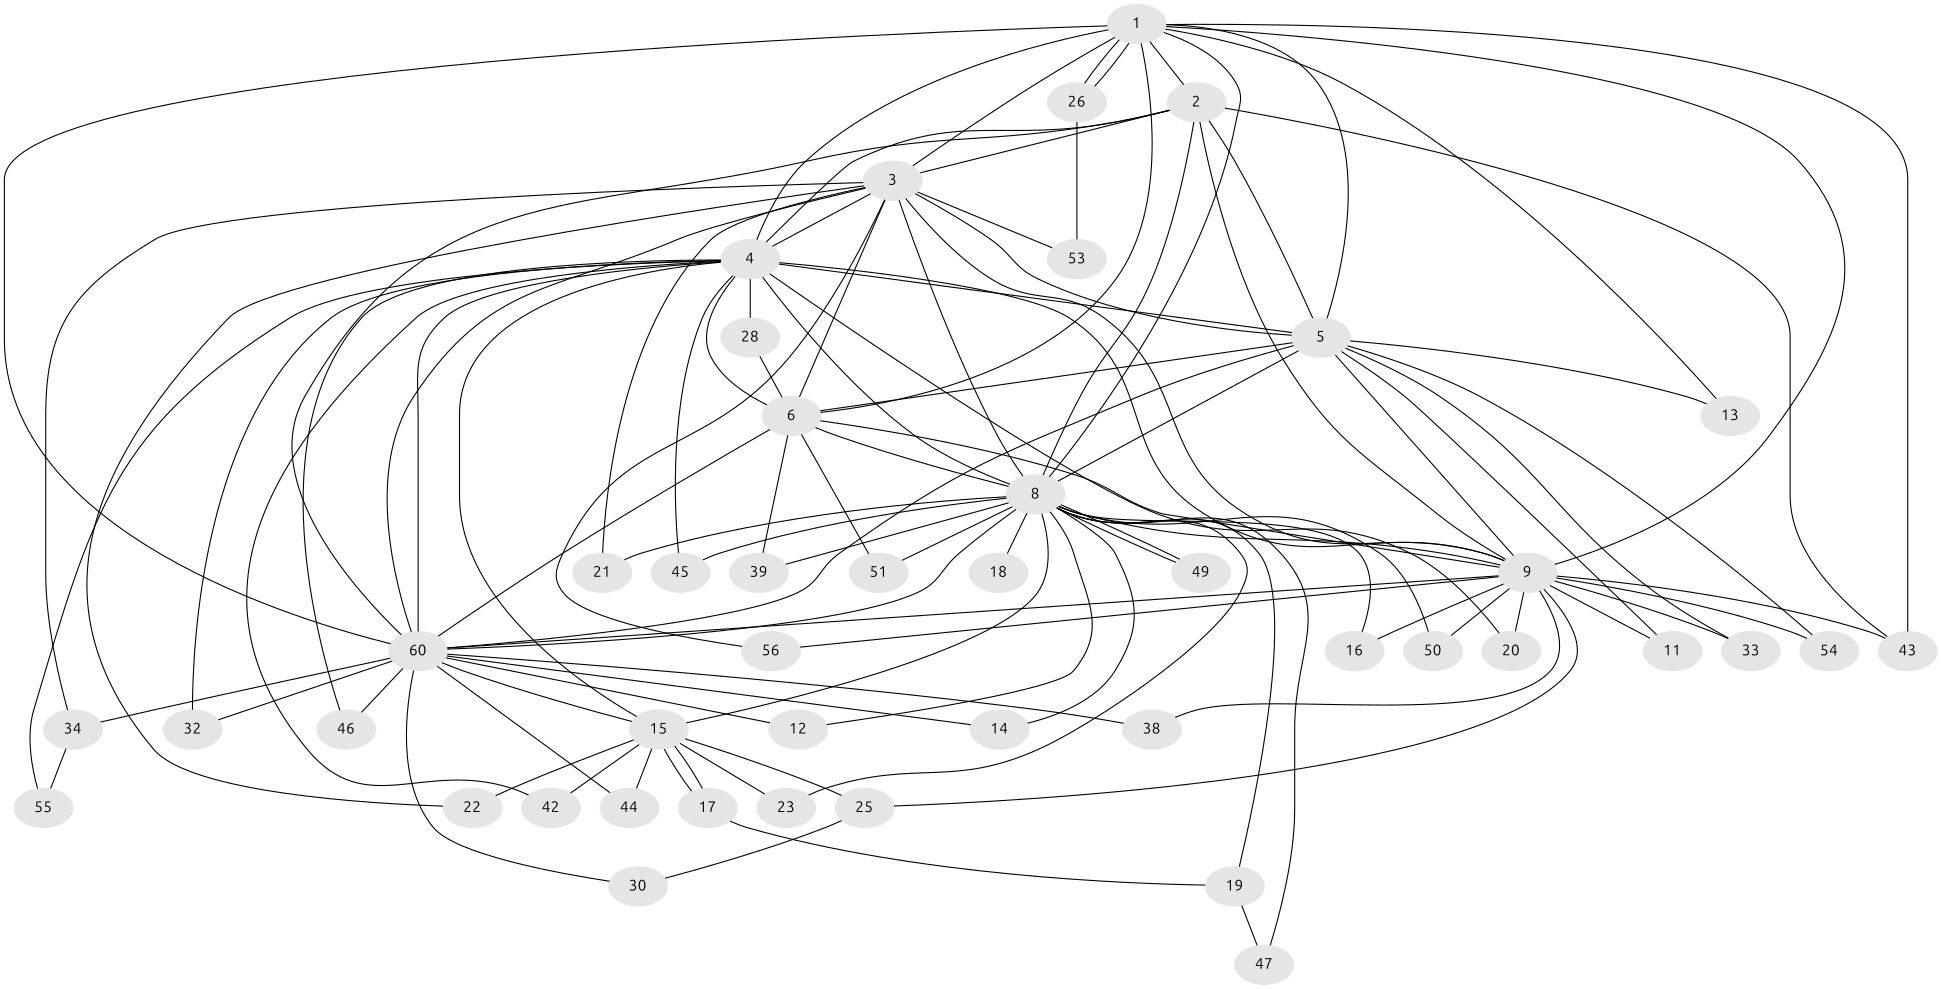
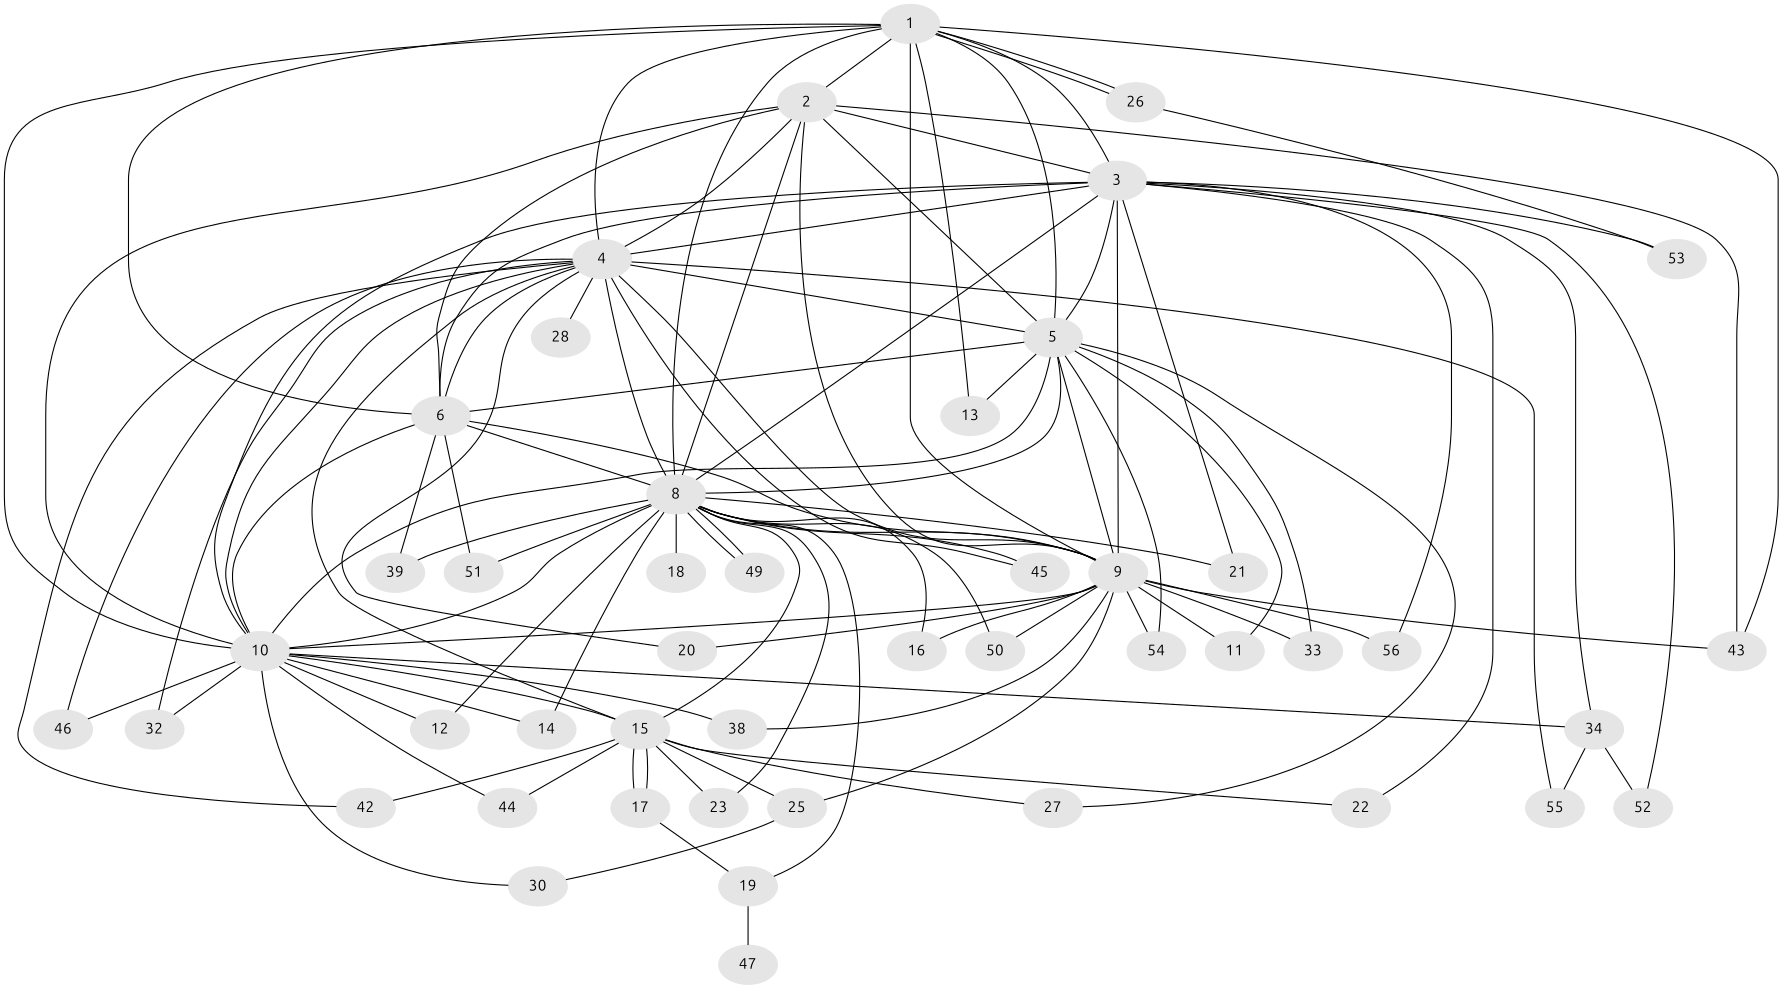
  graph {
    fontname=Ubuntu
    node [color=gray90 fontname=Ubuntu style=filled]
    edge [fontname=Ubuntu]
    1 [super="+48"]
    2 [super="+29"]
    3 [super="+24"]
    4 [super="+7"]
    5 [super="+37"]
    6 [super="+40"]
    8 [super="+31"]
    9 [super="+35"]
-   10 [super="+41" label=60]
+   10 [super="+41"]
    13
    26
    43
    21
    22
    34
+   52
    53
    56
    15 [super="+36"]
    20
    28
    32
    42
    45
    46
    55
    11
+   27
    33
    54
    39
    51
    18
    12
    14
    16
    19
    23
    47
    49
    50
    25
    38
    30
    44
    17
    1 -- 2
    1 -- 3
    1 -- 4 [weight=2]
    1 -- 5
    1 -- 6
    1 -- 8
    1 -- 9
    1 -- 10
    1 -- 13
    1 -- 26
    1 -- 26
    1 -- 43
    2 -- 3
    2 -- 4 [weight=2]
    2 -- 5
-   28 -- 6 [weight=2]
+   2 -- 6 [weight=2]
    2 -- 8
    2 -- 9 [weight=2]
    2 -- 10
    2 -- 43
    3 -- 4 [weight=2]
    3 -- 5 [weight=2]
    3 -- 6
    3 -- 8
    3 -- 9
    3 -- 10
    3 -- 21
    3 -- 22
    3 -- 34
+   3 -- 52
    3 -- 53
    3 -- 56
    4 -- 5 [weight=3]
    4 -- 6 [weight=2]
    4 -- 8 [weight=2]
    4 -- 9 [weight=2]
    4 -- 10 [weight=2]
    4 -- 15
    4 -- 20
    4 -- 28 [weight=2]
    4 -- 32
    4 -- 42
    4 -- 45
    4 -- 46
    4 -- 55
    5 -- 6
    5 -- 8
    5 -- 9
    5 -- 10
    5 -- 13
    5 -- 11
+   5 -- 27
    5 -- 33
    5 -- 54
    6 -- 8 [weight=2]
    6 -- 9
    6 -- 10
    6 -- 39
    6 -- 51
    8 -- 9
    8 -- 10
    8 -- 21
    8 -- 15
    8 -- 45
    8 -- 39
    8 -- 51
    8 -- 18
    8 -- 12
    8 -- 14
    8 -- 16
    8 -- 19
    8 -- 23
-   8 -- 47
    8 -- 49
    8 -- 49
    8 -- 50
    9 -- 10
    9 -- 43
    9 -- 56
    9 -- 20
    9 -- 11
    9 -- 33
    9 -- 54
    9 -- 16
    9 -- 50
    9 -- 25
    9 -- 38
    10 -- 34
    10 -- 15
    10 -- 32
    10 -- 46
    10 -- 12
    10 -- 14
    10 -- 38
    10 -- 30
    10 -- 44
    26 -- 53
+   34 -- 52
    34 -- 55
    15 -- 22
    15 -- 42
+   15 -- 27
    15 -- 23
    15 -- 25
    15 -- 44
    15 -- 17
    15 -- 17
    19 -- 47
    25 -- 30
    17 -- 19
  }
